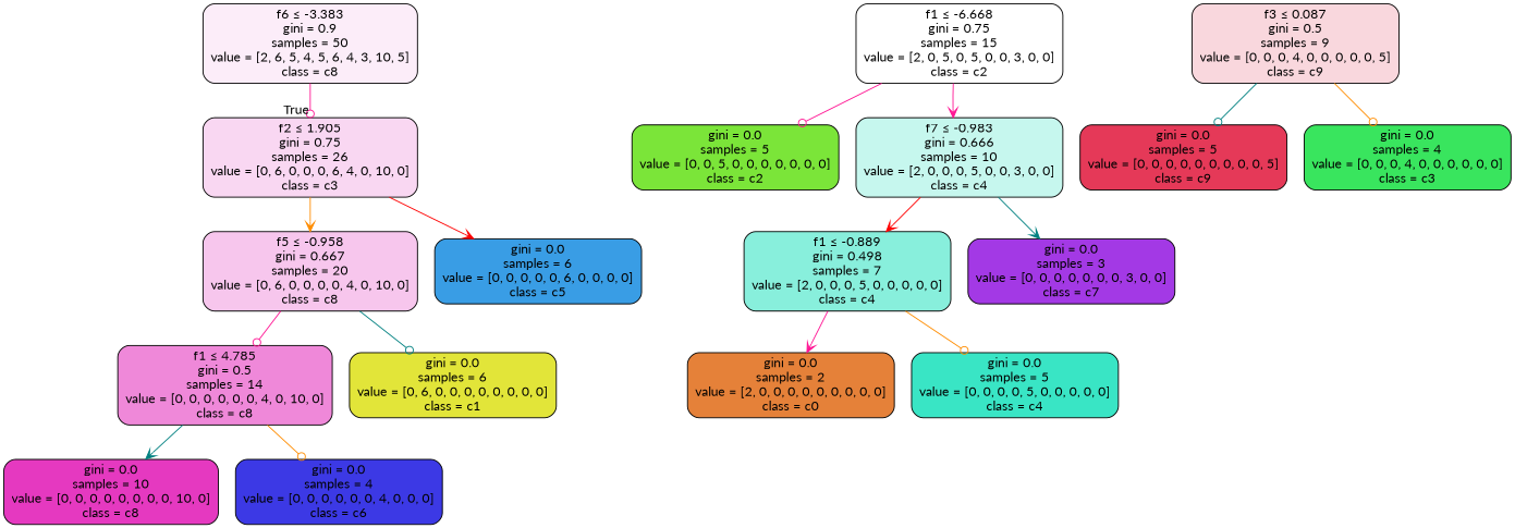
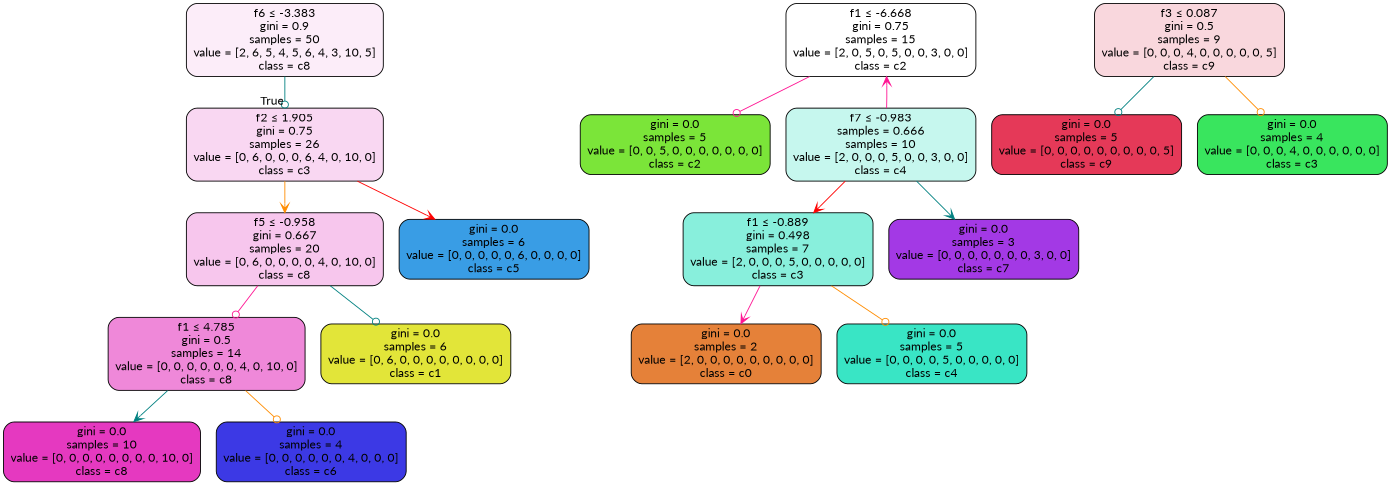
  digraph {
    fontname=Lato
    node [color=black fontname=Lato shape=box style="filled, rounded"]
    edge [arrowhead=odot color=deeppink fontname=Lato]
    n1 [fillcolor="#e539c017" label=<f6 &le; -3.383<br/>gini = 0.9<br/>samples = 50<br/>value = [2, 6, 5, 4, 5, 6, 4, 3, 10, 5]<br/>class = c8>]
    n2 [fillcolor="#e539c033" label=<f2 &le; 1.905<br/>gini = 0.75<br/>samples = 26<br/>value = [0, 6, 0, 0, 0, 6, 4, 0, 10, 0]<br/>class = c3>]
    n3 [fillcolor="#e539c049" label=<f5 &le; -0.958<br/>gini = 0.667<br/>samples = 20<br/>value = [0, 6, 0, 0, 0, 0, 4, 0, 10, 0]<br/>class = c8>]
    n4 [fillcolor="#399de5ff" label=<gini = 0.0<br/>samples = 6<br/>value = [0, 0, 0, 0, 0, 6, 0, 0, 0, 0]<br/>class = c5>]
    n5 [fillcolor="#e539c099" label=<f1 &le; 4.785<br/>gini = 0.5<br/>samples = 14<br/>value = [0, 0, 0, 0, 0, 0, 4, 0, 10, 0]<br/>class = c8>]
    n6 [fillcolor="#e2e539ff" label=<gini = 0.0<br/>samples = 6<br/>value = [0, 6, 0, 0, 0, 0, 0, 0, 0, 0]<br/>class = c1>]
    n7 [fillcolor="#e539c0ff" label=<gini = 0.0<br/>samples = 10<br/>value = [0, 0, 0, 0, 0, 0, 0, 0, 10, 0]<br/>class = c8>]
    n8 [fillcolor="#3c39e5ff" label=<gini = 0.0<br/>samples = 4<br/>value = [0, 0, 0, 0, 0, 0, 4, 0, 0, 0]<br/>class = c6>]
    n9 [fillcolor="#7be53900" label=<f1 &le; -6.668<br/>gini = 0.75<br/>samples = 15<br/>value = [2, 0, 5, 0, 5, 0, 0, 3, 0, 0]<br/>class = c2>]
    n10 [fillcolor="#7be539ff" label=<gini = 0.0<br/>samples = 5<br/>value = [0, 0, 5, 0, 0, 0, 0, 0, 0, 0]<br/>class = c2>]
-   n11 [fillcolor="#39e5c549" label=<f7 &le; -0.983<br/>gini = 0.666<br/>samples = 10<br/>value = [2, 0, 0, 0, 5, 0, 0, 3, 0, 0]<br/>class = c4>]
+   n11 [fillcolor="#39e5c549" label=<f7 &le; -0.983<br/>samples = 0.666<br/>samples = 10<br/>value = [2, 0, 0, 0, 5, 0, 0, 3, 0, 0]<br/>class = c4>]
    n12 [fillcolor="#e5395833" label=<f3 &le; 0.087<br/>gini = 0.5<br/>samples = 9<br/>value = [0, 0, 0, 4, 0, 0, 0, 0, 0, 5]<br/>class = c9>]
    n13 [fillcolor="#e53958ff" label=<gini = 0.0<br/>samples = 5<br/>value = [0, 0, 0, 0, 0, 0, 0, 0, 0, 5]<br/>class = c9>]
    n14 [fillcolor="#39e55eff" label=<gini = 0.0<br/>samples = 4<br/>value = [0, 0, 0, 4, 0, 0, 0, 0, 0, 0]<br/>class = c3>]
-   n15 [fillcolor="#39e5c599" label=<f1 &le; -0.889<br/>gini = 0.498<br/>samples = 7<br/>value = [2, 0, 0, 0, 5, 0, 0, 0, 0, 0]<br/>class = c4>]
+   n15 [fillcolor="#39e5c599" label=<f1 &le; -0.889<br/>gini = 0.498<br/>samples = 7<br/>value = [2, 0, 0, 0, 5, 0, 0, 0, 0, 0]<br/>class = c3>]
    n16 [fillcolor="#a339e5ff" label=<gini = 0.0<br/>samples = 3<br/>value = [0, 0, 0, 0, 0, 0, 0, 3, 0, 0]<br/>class = c7>]
    n17 [fillcolor="#e58139ff" label=<gini = 0.0<br/>samples = 2<br/>value = [2, 0, 0, 0, 0, 0, 0, 0, 0, 0]<br/>class = c0>]
    n18 [fillcolor="#39e5c5ff" label=<gini = 0.0<br/>samples = 5<br/>value = [0, 0, 0, 0, 5, 0, 0, 0, 0, 0]<br/>class = c4>]
-   n1 -> n2 [headlabel=True labelangle=45 labeldistance=2.5]
+   n1 -> n2 [color=teal headlabel=True labelangle=45 labeldistance=2.5]
    n2 -> n3 [arrowhead=vee color=darkorange]
    n2 -> n4 [arrowhead=vee color=red]
    n3 -> n5
    n3 -> n6 [color=teal]
    n5 -> n7 [arrowhead=vee color=teal]
    n5 -> n8 [color=darkorange]
    n9 -> n10
-   n9 -> n11 [arrowhead=vee]
+   n11 -> n9 [arrowhead=vee]
    n11 -> n15 [arrowhead=vee color=red]
    n11 -> n16 [arrowhead=vee color=teal]
    n12 -> n13 [color=teal]
    n12 -> n14 [color=darkorange]
    n15 -> n17 [arrowhead=vee]
    n15 -> n18 [color=darkorange]
  }
